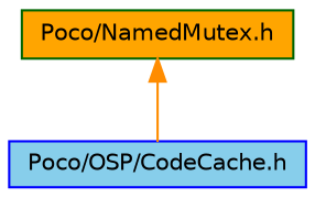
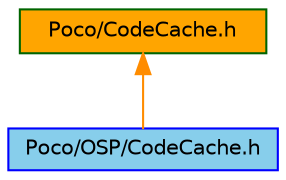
  digraph {
    node [fontname=Helvetica fontsize=10 shape=record style=filled]
-   n1 [color=darkgreen fillcolor=orange fontcolor=black height=0.2 label="Poco/NamedMutex.h" width=0.4]
+   n1 [color=darkgreen fillcolor=orange fontcolor=black height=0.2 label="Poco/CodeCache.h" width=0.4]
    n2 [color=blue fillcolor=skyblue height=0.2 label="Poco/OSP/CodeCache.h" width=0.4]
    n1 -> n2 [color=darkorange dir=back fontname=Helvetica fontsize=10 labelfontname=Helvetica labelfontsize=10 style=solid]
  }
